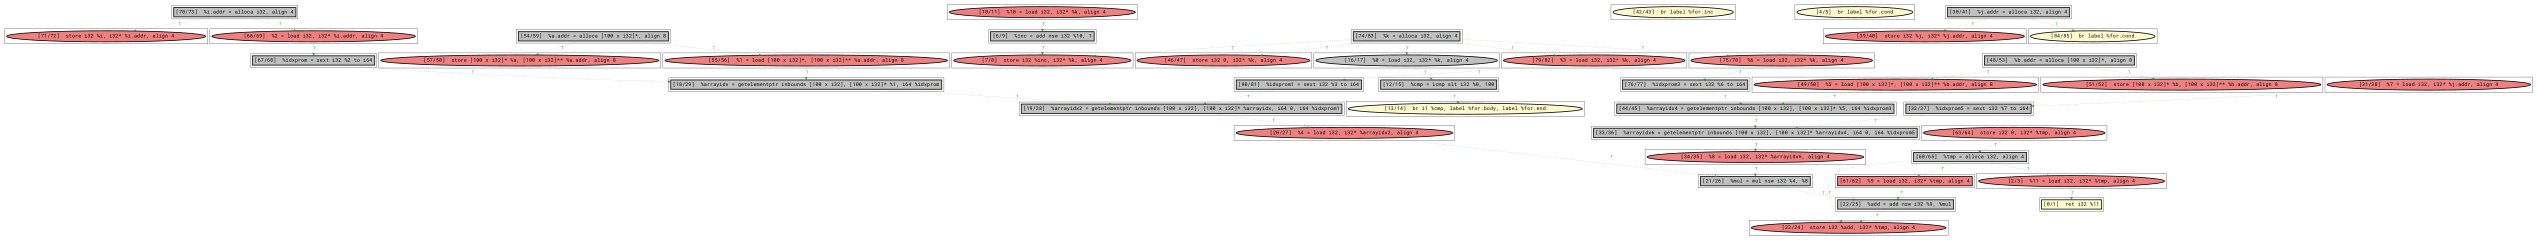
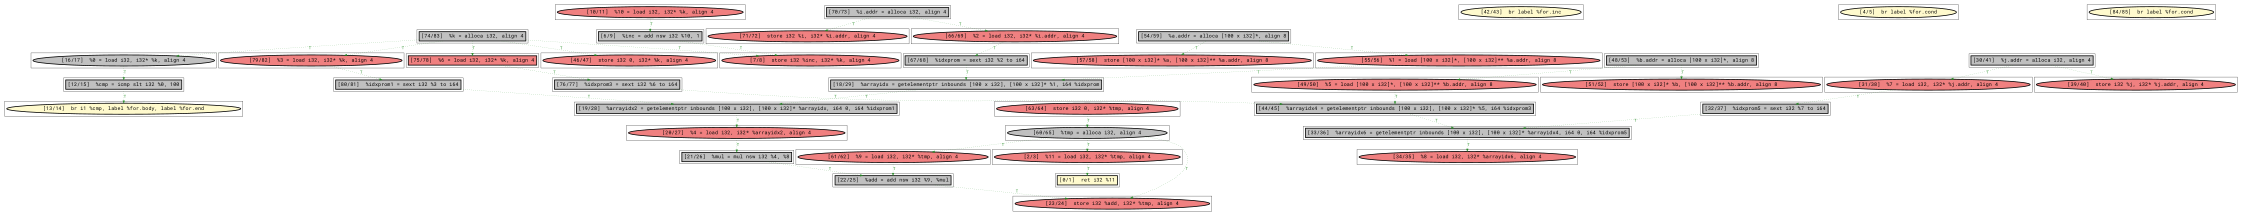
  digraph {
    fontname="Roboto Mono"
    node [fillcolor=grey fontname="Roboto Mono" fontsize=20 penwidth=3.0 shape=ellipse style=filled]
    edge [color=forestgreen fontcolor=forestgreen fontname="Roboto Mono" style=dotted]
    n1 [label="[33/36]  %arrayidx6 = getelementptr inbounds [100 x i32], [100 x i32]* %arrayidx4, i64 0, i64 %idxprom5" shape=rectangle]
    n2 [label="[12/15]  %cmp = icmp slt i32 %0, 100" shape=rectangle]
    n3 [label="[16/17]  %0 = load i32, i32* %k, align 4"]
    n4 [label="[18/29]  %arrayidx = getelementptr inbounds [100 x i32], [100 x i32]* %1, i64 %idxprom" shape=rectangle]
    n5 [fillcolor=lightcoral label="[34/35]  %8 = load i32, i32* %arrayidx6, align 4"]
    n6 [label="[76/77]  %idxprom3 = sext i32 %6 to i64" shape=rectangle]
    n7 [fillcolor=lightcoral label="[20/27]  %4 = load i32, i32* %arrayidx2, align 4"]
    n8 [fillcolor=lightcoral label="[31/38]  %7 = load i32, i32* %j.addr, align 4"]
    n9 [label="[22/25]  %add = add nsw i32 %9, %mul" shape=rectangle]
    n10 [label="[74/83]  %k = alloca i32, align 4" shape=rectangle]
    n11 [label="[67/68]  %idxprom = sext i32 %2 to i64" shape=rectangle]
    n12 [label="[70/73]  %i.addr = alloca i32, align 4" shape=rectangle]
    n13 [fillcolor=lightcoral label="[57/58]  store [100 x i32]* %a, [100 x i32]** %a.addr, align 8"]
    n14 [fillcolor=lightcoral label="[71/72]  store i32 %i, i32* %i.addr, align 4"]
-   n15 [fillcolor=lightcoral label="[75/78]  %6 = load i32, i32* %k, align 4"]
+   n15 [fillcolor=lightcoral label="[75/78]  %6 = load i32, i32* %k, align 4" shape=box]
    n16 [fillcolor=lightcoral label="[66/69]  %2 = load i32, i32* %i.addr, align 4"]
    n17 [label="[21/26]  %mul = mul nsw i32 %4, %8" shape=rectangle]
-   n18 [label="[60/65]  %tmp = alloca i32, align 4" shape=rectangle]
+   n18 [label="[60/65]  %tmp = alloca i32, align 4"]
    n19 [fillcolor=lightcoral label="[49/50]  %5 = load [100 x i32]*, [100 x i32]** %b.addr, align 8"]
    n20 [fillcolor=lemonchiffon label="[42/43]  br label %for.inc"]
    n21 [fillcolor=lemonchiffon label="[0/1]  ret i32 %11" shape=box]
    n22 [fillcolor=lightcoral label="[63/64]  store i32 0, i32* %tmp, align 4"]
    n23 [fillcolor=lightcoral label="[55/56]  %1 = load [100 x i32]*, [100 x i32]** %a.addr, align 8"]
    n24 [fillcolor=lightcoral label="[2/3]  %11 = load i32, i32* %tmp, align 4"]
    n25 [label="[48/53]  %b.addr = alloca [100 x i32]*, align 8" shape=rectangle]
    n26 [label="[44/45]  %arrayidx4 = getelementptr inbounds [100 x i32], [100 x i32]* %5, i64 %idxprom3" shape=rectangle]
    n27 [label="[6/9]  %inc = add nsw i32 %10, 1" shape=rectangle]
    n28 [fillcolor=lightcoral label="[10/11]  %10 = load i32, i32* %k, align 4"]
    n29 [label="[32/37]  %idxprom5 = sext i32 %7 to i64" shape=rectangle]
    n30 [fillcolor=lightcoral label="[79/82]  %3 = load i32, i32* %k, align 4"]
    n31 [fillcolor=lemonchiffon label="[4/5]  br label %for.cond"]
    n32 [fillcolor=lightcoral label="[39/40]  store i32 %j, i32* %j.addr, align 4"]
    n33 [fillcolor=lemonchiffon label="[13/14]  br i1 %cmp, label %for.body, label %for.end"]
    n34 [fillcolor=lightcoral label="[46/47]  store i32 0, i32* %k, align 4"]
    n35 [label="[54/59]  %a.addr = alloca [100 x i32]*, align 8" shape=rectangle]
-   n36 [fillcolor=lightcoral label="[61/62]  %9 = load i32, i32* %tmp, align 4" shape=box]
+   n36 [fillcolor=lightcoral label="[61/62]  %9 = load i32, i32* %tmp, align 4"]
    n37 [fillcolor=lemonchiffon label="[84/85]  br label %for.cond"]
    n38 [fillcolor=lightcoral label="[51/52]  store [100 x i32]* %b, [100 x i32]** %b.addr, align 8"]
    n39 [fillcolor=lightcoral label="[23/24]  store i32 %add, i32* %tmp, align 4"]
    n40 [label="[19/28]  %arrayidx2 = getelementptr inbounds [100 x i32], [100 x i32]* %arrayidx, i64 0, i64 %idxprom1" shape=rectangle]
    n41 [label="[80/81]  %idxprom1 = sext i32 %3 to i64" shape=rectangle]
    n42 [fillcolor=lightcoral label="[7/8]  store i32 %inc, i32* %k, align 4"]
    n43 [label="[30/41]  %j.addr = alloca i32, align 4" shape=rectangle]
    subgraph cluster_1 {
      n1
    }
    subgraph cluster_2 {
      n2
    }
    subgraph cluster_3 {
      n3
    }
    subgraph cluster_4 {
      n4
    }
    subgraph cluster_5 {
      n5
    }
    subgraph cluster_6 {
      n6
    }
    subgraph cluster_7 {
      n7
    }
    subgraph cluster_8 {
      n8
    }
    subgraph cluster_9 {
      n9
    }
    subgraph cluster_10 {
      n10
    }
    subgraph cluster_11 {
      n11
    }
    subgraph cluster_12 {
      n12
    }
    subgraph cluster_13 {
      n13
    }
    subgraph cluster_14 {
      n14
    }
    subgraph cluster_15 {
      n15
    }
    subgraph cluster_16 {
      n16
    }
    subgraph cluster_17 {
      n17
    }
    subgraph cluster_18 {
      n18
    }
    subgraph cluster_19 {
      n19
    }
    subgraph cluster_20 {
      n20
    }
    subgraph cluster_21 {
      n21
    }
    subgraph cluster_22 {
      n22
    }
    subgraph cluster_23 {
      n23
    }
    subgraph cluster_24 {
      n24
    }
    subgraph cluster_25 {
      n25
    }
    subgraph cluster_26 {
      n26
    }
    subgraph cluster_27 {
      n27
    }
    subgraph cluster_28 {
      n28
    }
    subgraph cluster_29 {
      n29
    }
    subgraph cluster_30 {
      n30
    }
    subgraph cluster_31 {
      n31
    }
    subgraph cluster_32 {
      n32
    }
    subgraph cluster_33 {
      n33
    }
    subgraph cluster_34 {
      n34
    }
    subgraph cluster_35 {
      n35
    }
    subgraph cluster_36 {
      n36
    }
    subgraph cluster_37 {
      n37
    }
    subgraph cluster_38 {
      n38
    }
    subgraph cluster_39 {
      n39
    }
    subgraph cluster_40 {
      n40
    }
    subgraph cluster_41 {
      n41
    }
    subgraph cluster_42 {
      n42
    }
    subgraph cluster_43 {
      n43
    }
    n1 -> n5 [label=T]
    n2 -> n33 [label=T]
    n3 -> n2 [label=T]
    n4 -> n40 [label=T]
-   n5 -> n17 [label=T]
    n6 -> n26 [label=T]
    n7 -> n17 [label=T]
    n8 -> n29 [label=T]
    n9 -> n39 [label=T]
    n10 -> n3 [label=T]
    n10 -> n15 [label=T]
    n10 -> n30 [label=T]
    n10 -> n34 [label=T]
    n10 -> n42 [label=T]
    n11 -> n4 [label=T]
    n12 -> n14 [label=T]
    n12 -> n16 [label=T]
    n15 -> n6 [label=T]
    n16 -> n11 [label=T]
    n17 -> n9 [label=T]
    n18 -> n24 [label=T]
    n18 -> n36 [label=T]
    n18 -> n39 [label=T]
    n19 -> n26 [label=T]
    n22 -> n18 [label=T]
    n23 -> n4 [label=T]
    n24 -> n21 [label=T]
    n25 -> n19 [label=T]
    n25 -> n38 [label=T]
    n26 -> n1 [label=T]
    n27 -> n42 [label=T]
    n28 -> n27 [label=T]
    n29 -> n1 [label=T]
    n30 -> n41 [label=T]
    n35 -> n13 [label=T]
    n35 -> n23 [label=T]
    n36 -> n9 [label=T]
    n40 -> n7 [label=T]
    n41 -> n40 [label=T]
-   n43 -> n37 [label=T]
+   n43 -> n8 [label=T]
    n43 -> n32 [label=T]
  }
